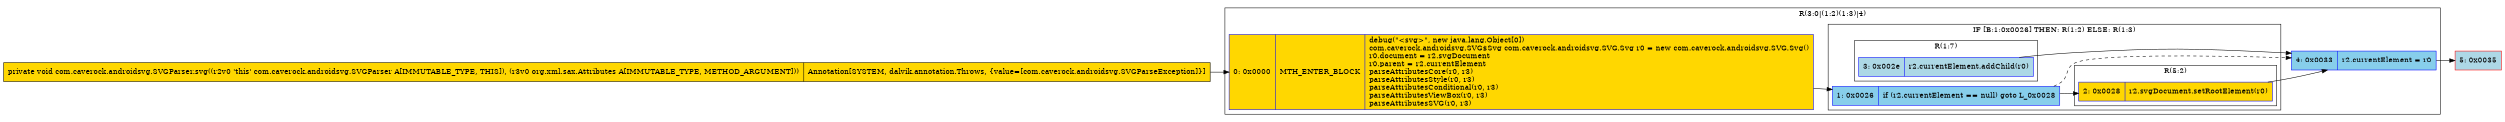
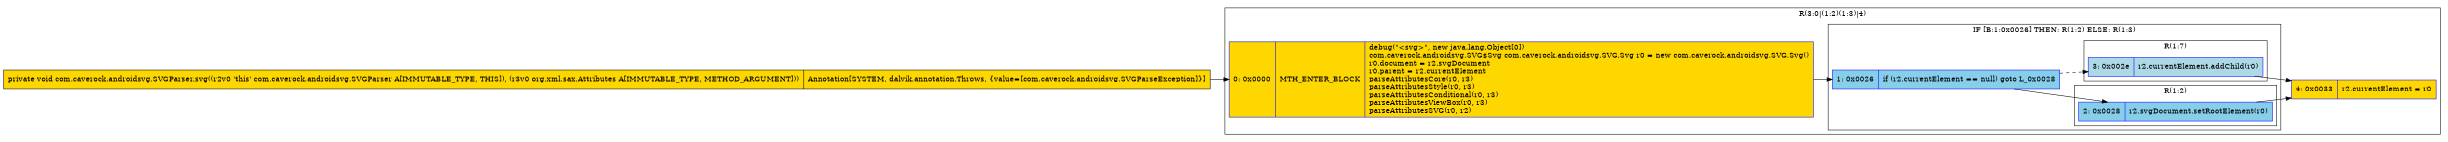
  digraph {
    rankdir=LR
    node [color=blue fillcolor=gold shape=record style=filled]
-   n1 [label="{2\:\ 0x0028|r2.svgDocument.setRootElement(r0)\l}"]
+   n1 [fillcolor=skyblue label="{2\:\ 0x0028|r2.svgDocument.setRootElement(r0)\l}"]
    n2 [fillcolor=lightblue label="{3\:\ 0x002e|r2.currentElement.addChild(r0)\l}"]
    n3 [fillcolor=skyblue label="{1\:\ 0x0026|if (r2.currentElement == null) goto L_0x0028\l}"]
-   n4 [label="{0\:\ 0x0000|MTH_ENTER_BLOCK\l|debug(\"\<svg\>\", new java.lang.Object[0])\lcom.caverock.androidsvg.SVG$Svg com.caverock.androidsvg.SVG.Svg r0 = new com.caverock.androidsvg.SVG.Svg()\lr0.document = r2.svgDocument\lr0.parent = r2.currentElement\lparseAttributesCore(r0, r3)\lparseAttributesStyle(r0, r3)\lparseAttributesConditional(r0, r3)\lparseAttributesViewBox(r0, r3)\lparseAttributesSVG(r0, r3)\l}"]
-   n5 [fillcolor=skyblue label="{4\:\ 0x0033|r2.currentElement = r0\l}"]
-   n6 [color=red fillcolor=lightblue label="{5\:\ 0x0035}"]
+   n4 [label="{0\:\ 0x0000|MTH_ENTER_BLOCK\l|debug(\"\<svg\>\", new java.lang.Object[0])\lcom.caverock.androidsvg.SVG$Svg com.caverock.androidsvg.SVG.Svg r0 = new com.caverock.androidsvg.SVG.Svg()\lr0.document = r2.svgDocument\lr0.parent = r2.currentElement\lparseAttributesCore(r0, r3)\lparseAttributesStyle(r0, r3)\lparseAttributesConditional(r0, r3)\lparseAttributesViewBox(r0, r3)\lparseAttributesSVG(r0, r2)\l}"]
+   n5 [label="{4\:\ 0x0033|r2.currentElement = r0\l}"]
    n7 [label="{private void com.caverock.androidsvg.SVGParser.svg((r2v0 'this' com.caverock.androidsvg.SVGParser A[IMMUTABLE_TYPE, THIS]), (r3v0 org.xml.sax.Attributes A[IMMUTABLE_TYPE, METHOD_ARGUMENT]))  | Annotation[SYSTEM, dalvik.annotation.Throws, \{value=[com.caverock.androidsvg.SVGParseException]\}]\l}" color=""]
    subgraph cluster_1 {
      label="R(3:0|(1:2)(1:3)|4)"
      n4
      n5
      subgraph cluster_2 {
        label="IF [B:1:0x0026] THEN: R(1:2) ELSE: R(1:3)"
        n3
        subgraph cluster_3 {
-         label="R(5:2)"
+         label="R(1:2)"
          n1
        }
        subgraph cluster_4 {
          label="R(1:7)"
          n2
        }
      }
    }
    n1 -> n5
    n2 -> n5
    n3 -> n1
-   n3 -> n5 [style=dashed]
+   n3 -> n2 [style=dashed]
    n4 -> n3
-   n5 -> n6
    n7 -> n4
  }
